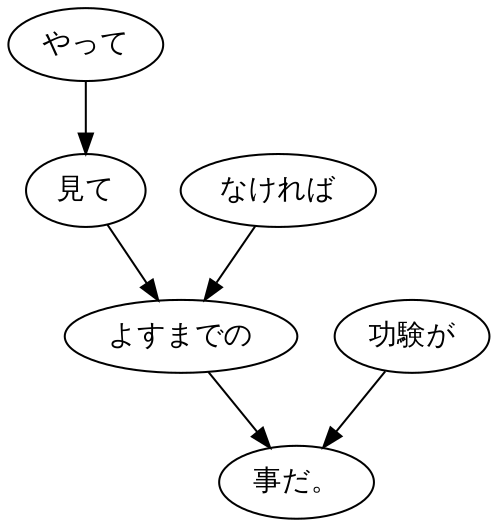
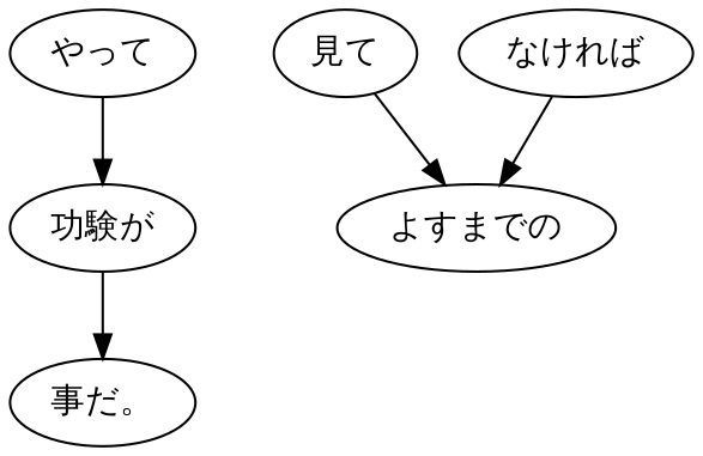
  digraph {
    n1 [label="やって"]
    n2 [label="見て"]
    n3 [label="よすまでの"]
    n4 [label="なければ"]
    n5 [label="功験が"]
    n6 [label="事だ。"]
-   n1 -> n2
+   n1 -> n5
    n2 -> n3
-   n3 -> n6
    n4 -> n3
    n5 -> n6
  }
